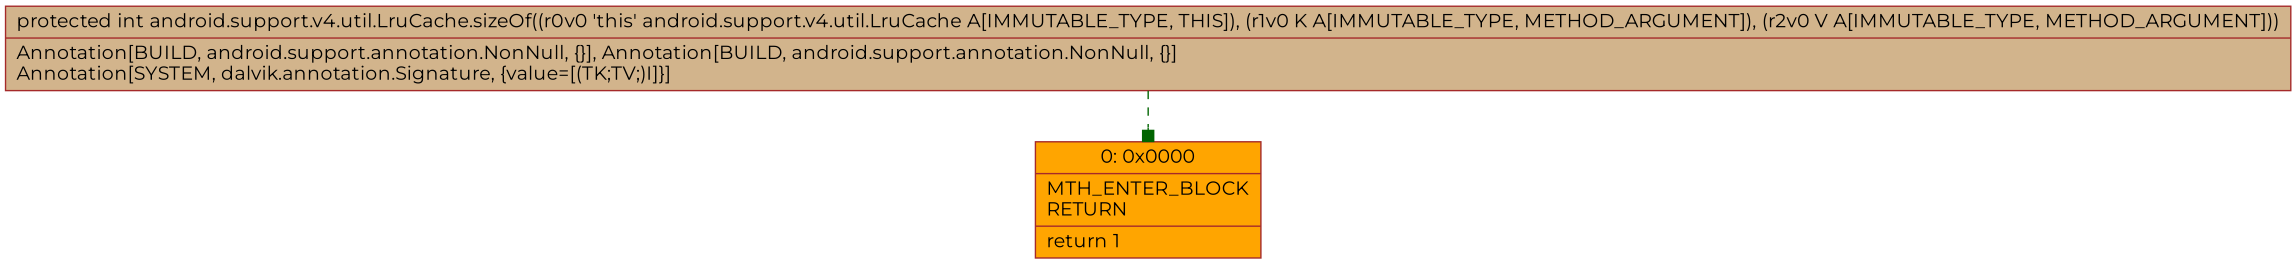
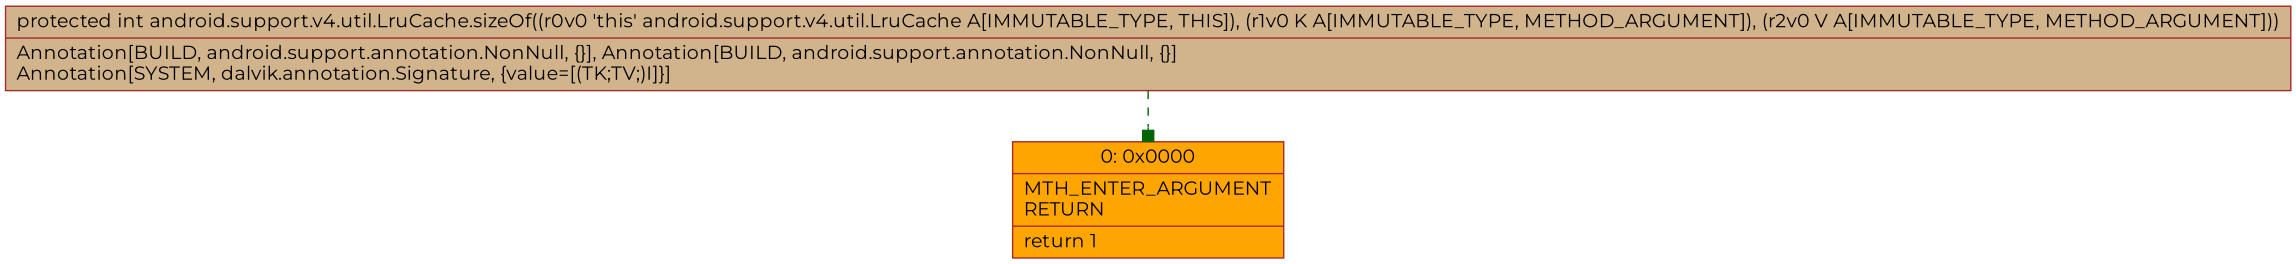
  digraph {
    fontname=Montserrat
    node [shape=record style=filled color=brown fontname=Montserrat]
-   n1 [label="{0\:\ 0x0000|MTH_ENTER_BLOCK\lRETURN\l|return 1\l}" fillcolor=orange]
+   n1 [label="{0\:\ 0x0000|MTH_ENTER_ARGUMENT\lRETURN\l|return 1\l}" fillcolor=orange]
    n2 [label="{protected int android.support.v4.util.LruCache.sizeOf((r0v0 'this' android.support.v4.util.LruCache A[IMMUTABLE_TYPE, THIS]), (r1v0 K A[IMMUTABLE_TYPE, METHOD_ARGUMENT]), (r2v0 V A[IMMUTABLE_TYPE, METHOD_ARGUMENT]))  | Annotation[BUILD, android.support.annotation.NonNull, \{\}], Annotation[BUILD, android.support.annotation.NonNull, \{\}]\lAnnotation[SYSTEM, dalvik.annotation.Signature, \{value=[(TK;TV;)I]\}]\l}" fillcolor=tan]
    n2 -> n1 [color=darkgreen style=dashed arrowhead=box fontname=Montserrat]
  }
